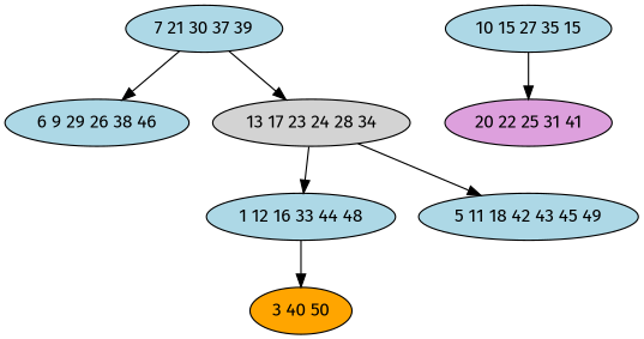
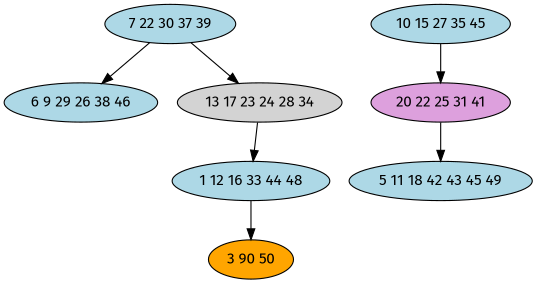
  digraph {
    fontname="Fira Sans"
    node [fillcolor=lightblue fontname="Fira Sans" style=filled]
    edge [fontname="Fira Sans"]
-   n1 [label="7 21 30 37 39"]
+   n1 [label="7 22 30 37 39"]
    n2 [label="6 9 29 26 38 46"]
    n3 [fillcolor=lightgrey label="13 17 23 24 28 34"]
-   n4 [label="10 15 27 35 15"]
+   n4 [label="10 15 27 35 45"]
    n5 [fillcolor=plum label="20 22 25 31 41"]
    n6 [label="1 12 16 33 44 48"]
    n7 [label="5 11 18 42 43 45 49"]
-   n8 [fillcolor=orange label="3 40 50"]
+   n8 [fillcolor=orange label="3 90 50"]
    n1 -> n2
    n1 -> n3
    n3 -> n6
-   n3 -> n7
+   n5 -> n7
    n4 -> n5
    n6 -> n8
  }
